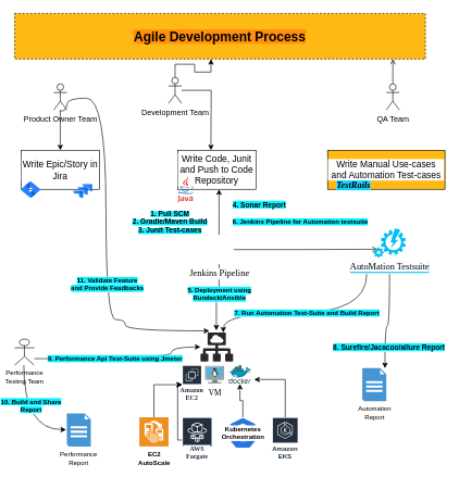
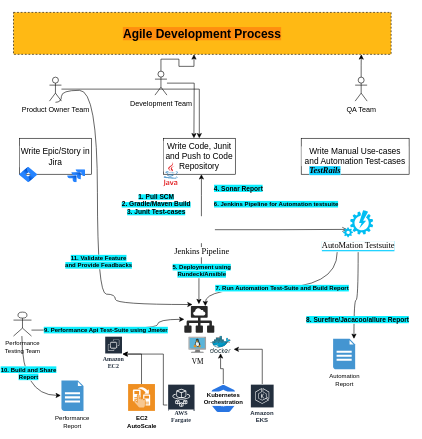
  <mxCell id="0" />
  <mxCell id="1" parent="0" />
- <mxCell id="2" style="edgeStyle=orthogonalEdgeStyle;rounded=0;orthogonalLoop=1;jettySize=auto;html=1;entryX=0.5;entryY=0;entryDx=0;entryDy=0;fontSize=14;" edge="1" parent="1" source="3" target="11"><mxGeometry relative="1" as="geometry" /></mxCell>
+ <mxCell id="2" style="edgeStyle=orthogonalEdgeStyle;rounded=0;orthogonalLoop=1;jettySize=auto;html=1;fontSize=14;" edge="1" parent="1" source="3" target="15"><mxGeometry relative="1" as="geometry" /></mxCell>
  <mxCell id="3" value="Product Owner Team" style="shape=umlActor;verticalLabelPosition=bottom;verticalAlign=top;html=1;outlineConnect=0;" vertex="1" parent="1"><mxGeometry x="80" y="128" width="20" height="40" as="geometry" /></mxCell>
  <mxCell id="4" style="edgeStyle=orthogonalEdgeStyle;rounded=0;orthogonalLoop=1;jettySize=auto;html=1;entryX=0.478;entryY=1;entryDx=0;entryDy=0;entryPerimeter=0;fontSize=14;" edge="1" parent="1" source="6" target="9"><mxGeometry relative="1" as="geometry" /></mxCell>
  <mxCell id="5" style="edgeStyle=orthogonalEdgeStyle;rounded=0;orthogonalLoop=1;jettySize=auto;html=1;fontSize=14;" edge="1" parent="1" source="6"><mxGeometry relative="1" as="geometry"><mxPoint x="321" y="230" as="targetPoint" /></mxGeometry></mxCell>
  <mxCell id="6" value="Development Team&lt;br&gt;" style="shape=umlActor;verticalLabelPosition=bottom;verticalAlign=top;html=1;outlineConnect=0;" vertex="1" parent="1"><mxGeometry x="256" y="118" width="20" height="40" as="geometry" /></mxCell>
- <mxCell id="7" style="edgeStyle=orthogonalEdgeStyle;rounded=0;orthogonalLoop=1;jettySize=auto;html=1;entryX=0.921;entryY=1;entryDx=0;entryDy=0;entryPerimeter=0;fontSize=20;endArrow=open;" edge="1" parent="1" source="8" target="9"><mxGeometry relative="1" as="geometry" /></mxCell>
+ <mxCell id="7" style="edgeStyle=orthogonalEdgeStyle;rounded=0;orthogonalLoop=1;jettySize=auto;html=1;entryX=0.921;entryY=1;entryDx=0;entryDy=0;entryPerimeter=0;fontSize=20;" edge="1" parent="1" source="8" target="9"><mxGeometry relative="1" as="geometry" /></mxCell>
  <mxCell id="8" value="QA Team" style="shape=umlActor;verticalLabelPosition=bottom;verticalAlign=top;html=1;outlineConnect=0;" vertex="1" parent="1"><mxGeometry x="590" y="128" width="20" height="40" as="geometry" /></mxCell>
  <mxCell id="9" value="&lt;b&gt;&lt;font style=&quot;font-size: 20px ; background-color: rgb(255 , 143 , 15)&quot;&gt;Agile Development Process&lt;/font&gt;&lt;/b&gt;" style="rounded=0;whiteSpace=wrap;html=1;fillColor=#FFB914;dashed=1;" vertex="1" parent="1"><mxGeometry x="20" y="20" width="630" height="70" as="geometry" /></mxCell>
  <mxCell id="10" value="" style="group" vertex="1" connectable="0" parent="1"><mxGeometry x="30" y="230" width="120" height="74" as="geometry" /></mxCell>
  <mxCell id="11" value="&lt;font style=&quot;font-size: 14px&quot;&gt;Write Epic/Story in Jira&lt;/font&gt;" style="rounded=0;whiteSpace=wrap;html=1;labelBackgroundColor=#FFFFFF;fontSize=15;fillColor=#FFFFFF;" vertex="1" parent="10"><mxGeometry width="120" height="60" as="geometry" /></mxCell>
  <mxCell id="12" value="" style="image;image=img/lib/atlassian/Jira_Software_Logo.svg;labelBackgroundColor=#FF8F0F;fontSize=20;fillColor=#FFB914;" vertex="1" parent="10"><mxGeometry y="48" width="30" height="26" as="geometry" /></mxCell>
  <mxCell id="13" value="" style="image;image=img/lib/atlassian/Jira_Logo.svg;labelBackgroundColor=#FFFFFF;fontSize=15;fillColor=#FFFFFF;" vertex="1" parent="10"><mxGeometry x="80" y="52" width="30" height="22" as="geometry" /></mxCell>
  <mxCell id="14" value="" style="group" vertex="1" connectable="0" parent="1"><mxGeometry x="270" y="230" width="120" height="80.1" as="geometry" /></mxCell>
  <mxCell id="15" value="Write Code, Junit and Push to Code Repository" style="rounded=0;whiteSpace=wrap;html=1;labelBackgroundColor=#FFFFFF;fontSize=14;fillColor=#FFFFFF;" vertex="1" parent="14"><mxGeometry width="120" height="60" as="geometry" /></mxCell>
  <mxCell id="16" value="" style="dashed=0;outlineConnect=0;html=1;align=center;labelPosition=center;verticalLabelPosition=bottom;verticalAlign=top;shape=mxgraph.weblogos.java;labelBackgroundColor=#FFFFFF;fontSize=14;fillColor=#FFFFFF;" vertex="1" parent="14"><mxGeometry y="40" width="24.4" height="40.1" as="geometry" /></mxCell>
  <mxCell id="17" value="" style="shape=image;html=1;verticalAlign=top;verticalLabelPosition=bottom;labelBackgroundColor=#ffffff;imageAspect=0;aspect=fixed;image=https://cdn2.iconfinder.com/data/icons/font-awesome/1792/git-128.png;fontSize=14;fillColor=#FFFFFF;" vertex="1" parent="14"><mxGeometry x="90" y="46.05" width="28" height="28" as="geometry" /></mxCell>
- <mxCell id="18" value="Write Manual Use-cases and Automation Test-cases" style="rounded=0;whiteSpace=wrap;html=1;labelBackgroundColor=#FFFFFF;fontSize=14;fillColor=#ffb914;" vertex="1" parent="1"><mxGeometry x="500" y="230" width="180" height="60" as="geometry" /></mxCell>
+ <mxCell id="18" value="Write Manual Use-cases and Automation Test-cases" style="rounded=0;whiteSpace=wrap;html=1;labelBackgroundColor=#FFFFFF;fontSize=14;fillColor=#FFFFFF;" vertex="1" parent="1"><mxGeometry x="500" y="230" width="180" height="60" as="geometry" /></mxCell>
  <mxCell id="19" value="" style="shape=image;html=1;verticalAlign=top;verticalLabelPosition=bottom;labelBackgroundColor=#ffffff;imageAspect=0;aspect=fixed;image=https://cdn2.iconfinder.com/data/icons/font-awesome/1792/git-128.png;fontSize=14;fillColor=#FFFFFF;" vertex="1" parent="1"><mxGeometry x="660" y="274" width="20" height="20" as="geometry" /></mxCell>
  <mxCell id="20" value="&lt;b&gt;&lt;font style=&quot;font-size: 14px&quot; face=&quot;Lucida Console&quot;&gt;&lt;i style=&quot;background-color: rgb(18 , 208 , 255)&quot;&gt;TestRails&lt;/i&gt;&lt;/font&gt;&lt;/b&gt;" style="text;html=1;strokeColor=none;fillColor=none;align=center;verticalAlign=middle;whiteSpace=wrap;rounded=0;labelBackgroundColor=#FFFFFF;fontSize=14;" vertex="1" parent="1"><mxGeometry x="510" y="264" width="60" height="40" as="geometry" /></mxCell>
  <mxCell id="21" style="edgeStyle=orthogonalEdgeStyle;rounded=0;orthogonalLoop=1;jettySize=auto;html=1;entryX=0.133;entryY=0.711;entryDx=0;entryDy=0;entryPerimeter=0;fontFamily=Lucida Console;fontSize=14;endArrow=open;" edge="1" parent="1" source="25" target="26"><mxGeometry relative="1" as="geometry" /></mxCell>
  <mxCell id="22" style="edgeStyle=orthogonalEdgeStyle;rounded=0;orthogonalLoop=1;jettySize=auto;html=1;fontFamily=Lucida Console;fontSize=8;" edge="1" parent="1" source="25"><mxGeometry relative="1" as="geometry"><mxPoint x="333.5" y="290" as="targetPoint" /></mxGeometry></mxCell>
  <mxCell id="23" style="edgeStyle=orthogonalEdgeStyle;rounded=0;orthogonalLoop=1;jettySize=auto;html=1;entryX=0.487;entryY=-0.075;entryDx=0;entryDy=0;entryPerimeter=0;fontFamily=Lucida Console;fontSize=10;" edge="1" parent="1" source="25" target="30"><mxGeometry relative="1" as="geometry"><Array as="points"><mxPoint x="334" y="458" /><mxPoint x="329" y="458" /></Array></mxGeometry></mxCell>
  <mxCell id="24" value="&lt;b style=&quot;font-family: &amp;#34;lucida console&amp;#34; ; font-size: x-small&quot;&gt;&lt;font face=&quot;Helvetica&quot; style=&quot;font-size: 10px ; background-color: rgb(13 , 239 , 255)&quot;&gt;5. Deployment using&lt;br&gt;Rundeck/Ansible&lt;/font&gt;&lt;/b&gt;" style="edgeLabel;html=1;align=center;verticalAlign=middle;resizable=0;points=[];fontSize=10;fontFamily=Helvetica;" vertex="1" connectable="0" parent="23"><mxGeometry x="-0.237" y="-1" relative="1" as="geometry"><mxPoint x="1" y="5" as="offset" /></mxGeometry></mxCell>
  <mxCell id="25" value="Jenkins Pipeline" style="shape=image;html=1;verticalAlign=top;verticalLabelPosition=bottom;labelBackgroundColor=#ffffff;imageAspect=0;aspect=fixed;image=https://cdn0.iconfinder.com/data/icons/font-awesome-brands-vol-1/512/jenkins-128.png;fontFamily=Lucida Console;fontSize=14;fillColor=#FFFFFF;" vertex="1" parent="1"><mxGeometry x="311" y="360" width="45" height="45" as="geometry" /></mxCell>
  <mxCell id="26" value="&lt;span style=&quot;background-color: rgb(255 , 255 , 255)&quot;&gt;AutoMation Testsuite&lt;/span&gt;" style="verticalLabelPosition=bottom;html=1;verticalAlign=top;align=center;strokeColor=none;fillColor=#00BEF2;shape=mxgraph.azure.automation;pointerEvents=1;labelBackgroundColor=#12D0FF;fontFamily=Lucida Console;fontSize=14;" vertex="1" parent="1"><mxGeometry x="570" y="350" width="50" height="45" as="geometry" /></mxCell>
  <mxCell id="27" value="&lt;font style=&quot;font-size: 10px&quot; face=&quot;Helvetica&quot;&gt;&lt;b style=&quot;background-color: rgb(13 , 239 , 255)&quot;&gt;6. Jenkins Pipeline for&lt;font style=&quot;font-size: 10px&quot;&gt; &lt;/font&gt;Automation testsuite&lt;/b&gt;&lt;/font&gt;" style="text;html=1;align=center;verticalAlign=middle;resizable=0;points=[];autosize=1;strokeColor=none;fillColor=none;fontSize=14;fontFamily=Lucida Console;" vertex="1" parent="1"><mxGeometry x="348" y="330" width="220" height="20" as="geometry" /></mxCell>
  <mxCell id="28" value="&lt;span style=&quot;background-color: rgb(13 , 239 , 255)&quot;&gt;&lt;font size=&quot;1&quot; face=&quot;Helvetica&quot;&gt;&lt;b style=&quot;font-size: 11px&quot;&gt;1. Pull SCM&lt;br&gt;&lt;/b&gt;&lt;/font&gt;&lt;b style=&quot;font-family: &amp;#34;helvetica&amp;#34; ; font-size: 11px&quot;&gt;2. Gradle/Maven Build&lt;br&gt;&lt;/b&gt;&lt;b style=&quot;font-family: &amp;#34;helvetica&amp;#34; ; font-size: 11px&quot;&gt;3. Junit Test-cases&lt;/b&gt;&lt;/span&gt;&lt;font size=&quot;1&quot; face=&quot;Helvetica&quot;&gt;&lt;b style=&quot;font-size: 11px&quot;&gt;&lt;br&gt;&lt;/b&gt;&lt;/font&gt;" style="text;html=1;align=center;verticalAlign=middle;resizable=0;points=[];autosize=1;strokeColor=none;fillColor=none;fontSize=8;fontFamily=Lucida Console;" vertex="1" parent="1"><mxGeometry x="193" y="320" width="130" height="40" as="geometry" /></mxCell>
  <mxCell id="29" value="&lt;font size=&quot;1&quot; face=&quot;Helvetica&quot;&gt;&lt;b style=&quot;font-size: 11px ; background-color: rgb(13 , 239 , 255)&quot;&gt;4. Sonar Report&lt;/b&gt;&lt;/font&gt;" style="text;html=1;align=center;verticalAlign=middle;resizable=0;points=[];autosize=1;strokeColor=none;fillColor=none;fontSize=8;fontFamily=Lucida Console;" vertex="1" parent="1"><mxGeometry x="345" y="304" width="100" height="20" as="geometry" /></mxCell>
  <mxCell id="30" value="" style="verticalLabelPosition=bottom;sketch=0;html=1;fillColor=#282828;strokeColor=none;verticalAlign=top;pointerEvents=1;align=center;shape=mxgraph.cisco_safe.security_icons.virtual_deployment;labelBackgroundColor=#FFFFFF;fontFamily=Lucida Console;fontSize=10;" vertex="1" parent="1"><mxGeometry x="305" y="510" width="50" height="44.5" as="geometry" /></mxCell>
  <mxCell id="31" value="" style="sketch=0;aspect=fixed;html=1;points=[];align=center;image;fontSize=12;image=img/lib/mscae/Docker.svg;labelBackgroundColor=#FFFFFF;fontFamily=Lucida Console;fillColor=#FFFFFF;" vertex="1" parent="1"><mxGeometry x="348" y="560" width="35" height="28.7" as="geometry" /></mxCell>
  <mxCell id="32" value="VM" style="sketch=0;aspect=fixed;html=1;points=[];align=center;image;fontSize=12;image=img/lib/mscae/VM_Linux.svg;labelBackgroundColor=#FFFFFF;fontFamily=Lucida Console;fillColor=#FFFFFF;" vertex="1" parent="1"><mxGeometry x="312" y="561.1" width="30" height="27.6" as="geometry" /></mxCell>
- <mxCell id="33" value="Amazon EC2" style="sketch=0;outlineConnect=0;fontColor=#232F3E;gradientColor=none;strokeColor=#ffffff;fillColor=#232F3E;dashed=0;verticalLabelPosition=middle;verticalAlign=bottom;align=center;html=1;whiteSpace=wrap;fontSize=10;fontStyle=1;spacing=3;shape=mxgraph.aws4.productIcon;prIcon=mxgraph.aws4.ec2;labelBackgroundColor=#FFFFFF;fontFamily=Lucida Console;" vertex="1" parent="1"><mxGeometry x="277" y="560" width="30" height="60" as="geometry" /></mxCell>
+ <mxCell id="33" value="Amazon EC2" style="sketch=0;outlineConnect=0;fontColor=#232F3E;gradientColor=none;strokeColor=#ffffff;fillColor=#232F3E;dashed=0;verticalLabelPosition=middle;verticalAlign=bottom;align=center;html=1;whiteSpace=wrap;fontSize=10;fontStyle=1;spacing=3;shape=mxgraph.aws4.productIcon;prIcon=mxgraph.aws4.ec2;labelBackgroundColor=#FFFFFF;fontFamily=Lucida Console;" vertex="1" parent="1"><mxGeometry x="172" y="560" width="30" height="60" as="geometry" /></mxCell>
  <mxCell id="34" style="edgeStyle=orthogonalEdgeStyle;rounded=0;orthogonalLoop=1;jettySize=auto;html=1;fontFamily=Lucida Console;fontSize=10;" edge="1" parent="1" source="35" target="33"><mxGeometry relative="1" as="geometry"><Array as="points"><mxPoint x="234" y="590" /></Array></mxGeometry></mxCell>
  <mxCell id="35" value="&lt;b&gt;&lt;font face=&quot;Helvetica&quot;&gt;EC2 &lt;br&gt;AutoScale&lt;/font&gt;&lt;/b&gt;" style="shadow=0;dashed=0;html=1;strokeColor=none;fillColor=#EF8F21;labelPosition=center;verticalLabelPosition=bottom;verticalAlign=top;align=center;outlineConnect=0;shape=mxgraph.veeam.2d.1_click_failover_orchestration;labelBackgroundColor=#FFFFFF;fontFamily=Lucida Console;fontSize=10;" vertex="1" parent="1"><mxGeometry x="211.2" y="640" width="44.8" height="44.8" as="geometry" /></mxCell>
  <mxCell id="36" style="edgeStyle=orthogonalEdgeStyle;rounded=0;orthogonalLoop=1;jettySize=auto;html=1;fontFamily=Lucida Console;fontSize=10;" edge="1" parent="1" source="37" target="33"><mxGeometry relative="1" as="geometry"><mxPoint x="270" y="610" as="targetPoint" /><Array as="points"><mxPoint x="270" y="675" /><mxPoint x="270" y="590" /></Array></mxGeometry></mxCell>
  <mxCell id="37" value="AWS Fargate" style="sketch=0;outlineConnect=0;fontColor=#232F3E;gradientColor=none;strokeColor=#ffffff;fillColor=#232F3E;dashed=0;verticalLabelPosition=middle;verticalAlign=bottom;align=center;html=1;whiteSpace=wrap;fontSize=10;fontStyle=1;spacing=3;shape=mxgraph.aws4.productIcon;prIcon=mxgraph.aws4.fargate;labelBackgroundColor=#FFFFFF;fontFamily=Lucida Console;" vertex="1" parent="1"><mxGeometry x="277" y="640" width="46" height="70" as="geometry" /></mxCell>
  <mxCell id="38" style="edgeStyle=orthogonalEdgeStyle;rounded=0;orthogonalLoop=1;jettySize=auto;html=1;fontFamily=Helvetica;fontSize=10;" edge="1" parent="1" source="39" target="31"><mxGeometry relative="1" as="geometry" /></mxCell>
  <mxCell id="39" value="&lt;b&gt;Kubernetes&lt;br&gt;Orchestration&lt;/b&gt;" style="sketch=0;html=1;dashed=0;whitespace=wrap;fillColor=#2875E2;strokeColor=#ffffff;points=[[0.005,0.63,0],[0.1,0.2,0],[0.9,0.2,0],[0.5,0,0],[0.995,0.63,0],[0.72,0.99,0],[0.5,1,0],[0.28,0.99,0]];shape=mxgraph.kubernetes.icon;prIcon=api;labelBackgroundColor=#FFFFFF;fontFamily=Helvetica;fontSize=10;" vertex="1" parent="1"><mxGeometry x="345" y="640" width="50" height="48" as="geometry" /></mxCell>
  <mxCell id="40" style="edgeStyle=orthogonalEdgeStyle;rounded=0;orthogonalLoop=1;jettySize=auto;html=1;entryX=1.124;entryY=0.767;entryDx=0;entryDy=0;entryPerimeter=0;fontFamily=Helvetica;fontSize=10;" edge="1" parent="1" source="41" target="31"><mxGeometry relative="1" as="geometry"><Array as="points"><mxPoint x="435" y="582" /></Array></mxGeometry></mxCell>
  <mxCell id="41" value="Amazon EKS" style="sketch=0;outlineConnect=0;fontColor=#232F3E;gradientColor=none;strokeColor=#ffffff;fillColor=#232F3E;dashed=0;verticalLabelPosition=middle;verticalAlign=bottom;align=center;html=1;whiteSpace=wrap;fontSize=10;fontStyle=1;spacing=3;shape=mxgraph.aws4.productIcon;prIcon=mxgraph.aws4.eks;labelBackgroundColor=#FFFFFF;fontFamily=Helvetica;" vertex="1" parent="1"><mxGeometry x="415" y="640" width="40" height="70" as="geometry" /></mxCell>
  <mxCell id="42" value="" style="curved=1;endArrow=classic;html=1;rounded=0;fontFamily=Helvetica;fontSize=10;edgeStyle=orthogonalEdgeStyle;" edge="1" parent="1" target="30"><mxGeometry width="50" height="50" relative="1" as="geometry"><mxPoint x="560" y="420" as="sourcePoint" /><mxPoint x="340" y="430" as="targetPoint" /><Array as="points"><mxPoint x="560" y="480" /><mxPoint x="340" y="480" /></Array></mxGeometry></mxCell>
  <mxCell id="43" value="&lt;b style=&quot;background-color: rgb(13 , 239 , 255)&quot;&gt;7. Run Automation Test-Suite and Build Report&lt;/b&gt;" style="edgeLabel;html=1;align=center;verticalAlign=middle;resizable=0;points=[];fontSize=10;fontFamily=Helvetica;" vertex="1" connectable="0" parent="42"><mxGeometry x="-0.015" y="-1" relative="1" as="geometry"><mxPoint as="offset" /></mxGeometry></mxCell>
  <mxCell id="44" value="Performance&lt;br&gt;Testing Team" style="shape=umlActor;verticalLabelPosition=bottom;verticalAlign=top;html=1;outlineConnect=0;labelBackgroundColor=#FFFFFF;fontFamily=Helvetica;fontSize=10;fillColor=#FFFFFF;" vertex="1" parent="1"><mxGeometry x="20" y="520" width="30" height="40" as="geometry" /></mxCell>
  <mxCell id="45" value="" style="shape=image;html=1;verticalAlign=top;verticalLabelPosition=bottom;labelBackgroundColor=#ffffff;imageAspect=0;aspect=fixed;image=https://cdn2.iconfinder.com/data/icons/thin-line-icons-for-seo-and-development-1/64/SEO_stopwatch_timer_performance-128.png;fontFamily=Helvetica;fontSize=10;fillColor=#FFFFFF;" vertex="1" parent="1"><mxGeometry x="40" y="500" width="34" height="34" as="geometry" /></mxCell>
  <mxCell id="46" value="" style="curved=1;endArrow=classic;html=1;rounded=0;fontFamily=Helvetica;fontSize=10;edgeStyle=orthogonalEdgeStyle;" edge="1" parent="1" source="44" target="30"><mxGeometry width="50" height="50" relative="1" as="geometry"><mxPoint x="200" y="525" as="sourcePoint" /><mxPoint x="260" y="370" as="targetPoint" /><Array as="points"><mxPoint x="260" y="550" /><mxPoint x="260" y="532" /></Array></mxGeometry></mxCell>
  <mxCell id="47" value="&lt;span style=&quot;background-color: rgb(13 , 239 , 255)&quot;&gt;&lt;b&gt;9. Performance Api Test-Suite using Jmeter&lt;/b&gt;&lt;/span&gt;" style="edgeLabel;html=1;align=center;verticalAlign=middle;resizable=0;points=[];fontSize=10;fontFamily=Helvetica;" vertex="1" connectable="0" parent="46"><mxGeometry x="-0.101" y="1" relative="1" as="geometry"><mxPoint as="offset" /></mxGeometry></mxCell>
  <mxCell id="48" value="Performance&lt;br&gt;Report" style="shadow=0;dashed=0;html=1;strokeColor=none;fillColor=#4495D1;labelPosition=center;verticalLabelPosition=bottom;verticalAlign=top;align=center;outlineConnect=0;shape=mxgraph.veeam.2d.report;labelBackgroundColor=#FFFFFF;fontFamily=Helvetica;fontSize=10;" vertex="1" parent="1"><mxGeometry x="100" y="634" width="36.8" height="50.8" as="geometry" /></mxCell>
  <mxCell id="49" value="" style="curved=1;endArrow=classic;html=1;rounded=0;fontFamily=Helvetica;fontSize=10;edgeStyle=orthogonalEdgeStyle;" edge="1" parent="1"><mxGeometry width="50" height="50" relative="1" as="geometry"><mxPoint x="34" y="560" as="sourcePoint" /><mxPoint x="99" y="659" as="targetPoint" /><Array as="points"><mxPoint x="34" y="659" /></Array></mxGeometry></mxCell>
  <mxCell id="50" value="&lt;b style=&quot;background-color: rgb(13 , 239 , 255)&quot;&gt;10. Build and Share &lt;br&gt;Report&lt;/b&gt;" style="edgeLabel;html=1;align=center;verticalAlign=middle;resizable=0;points=[];fontSize=10;fontFamily=Helvetica;" vertex="1" connectable="0" parent="49"><mxGeometry x="-0.26" y="10" relative="1" as="geometry"><mxPoint as="offset" /></mxGeometry></mxCell>
  <mxCell id="51" value="Automation&lt;br&gt;Report" style="shadow=0;dashed=0;html=1;strokeColor=none;fillColor=#4495D1;labelPosition=center;verticalLabelPosition=bottom;verticalAlign=top;align=center;outlineConnect=0;shape=mxgraph.veeam.2d.report;labelBackgroundColor=#FFFFFF;fontFamily=Helvetica;fontSize=10;" vertex="1" parent="1"><mxGeometry x="553.2" y="564.6" width="36.8" height="50.8" as="geometry" /></mxCell>
  <mxCell id="52" value="" style="curved=1;endArrow=classic;html=1;rounded=0;fontFamily=Helvetica;fontSize=10;edgeStyle=orthogonalEdgeStyle;" edge="1" parent="1" target="51"><mxGeometry width="50" height="50" relative="1" as="geometry"><mxPoint x="595" y="420" as="sourcePoint" /><mxPoint x="640" y="486" as="targetPoint" /><Array as="points"><mxPoint x="595" y="500" /><mxPoint x="588" y="500" /></Array></mxGeometry></mxCell>
  <mxCell id="53" value="&lt;b style=&quot;font-size: 11px ; background-color: rgb(13 , 239 , 255)&quot;&gt;8. Surefire/Jacacoo/allure Report&lt;/b&gt;" style="edgeLabel;html=1;align=center;verticalAlign=middle;resizable=0;points=[];fontSize=10;fontFamily=Helvetica;" vertex="1" connectable="0" parent="52"><mxGeometry x="0.08" y="1" relative="1" as="geometry"><mxPoint y="31" as="offset" /></mxGeometry></mxCell>
  <mxCell id="54" value="" style="curved=1;endArrow=classic;html=1;rounded=0;fontFamily=Helvetica;fontSize=10;edgeStyle=orthogonalEdgeStyle;entryX=0.273;entryY=-0.06;entryDx=0;entryDy=0;entryPerimeter=0;" edge="1" parent="1" target="30"><mxGeometry width="50" height="50" relative="1" as="geometry"><mxPoint x="90" y="170" as="sourcePoint" /><mxPoint x="350" y="330" as="targetPoint" /><Array as="points"><mxPoint x="100" y="170" /><mxPoint x="100" y="150" /><mxPoint x="160" y="150" /><mxPoint x="160" y="490" /><mxPoint x="190" y="490" /><mxPoint x="190" y="507" /></Array></mxGeometry></mxCell>
  <mxCell id="55" value="&lt;b style=&quot;background-color: rgb(13 , 239 , 255)&quot;&gt;11. Validate Feature&lt;br&gt;and Provide Feadbacks&lt;/b&gt;" style="edgeLabel;html=1;align=center;verticalAlign=middle;resizable=0;points=[];fontSize=10;fontFamily=Helvetica;" vertex="1" connectable="0" parent="54"><mxGeometry x="0.237" y="1" relative="1" as="geometry"><mxPoint as="offset" /></mxGeometry></mxCell>
